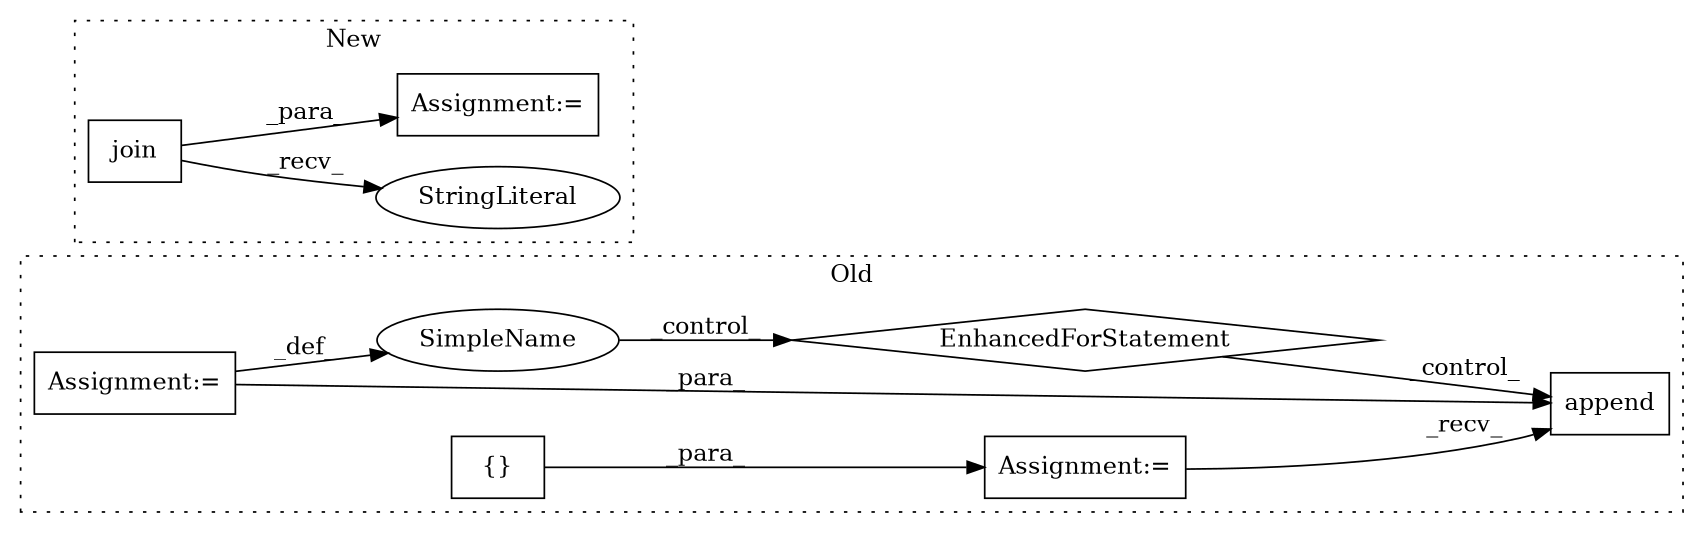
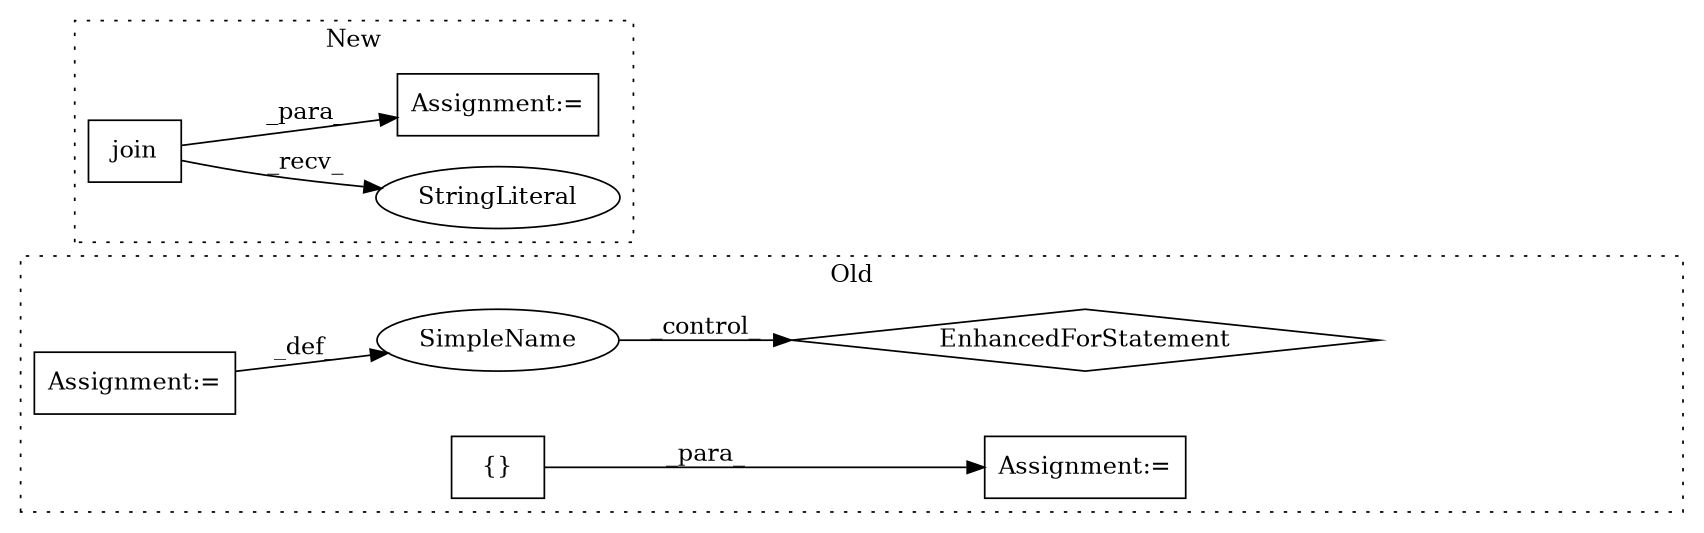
  digraph {
    rankdir=LR
    node [a=7 l=1 s="5357,5438" shape=box]
    n1 [a=70 l="65,2" label=EnhancedForStatement shape=diamond]
    n2 [l="65,2" label="Assignment:="]
-   n3 [a=32 l="7,1" label=append s="5596,5607"]
    n4 [a=4 l=2 label="{}" s=5343]
    n5 [label="Assignment:=" s=5333]
    n6 [a=42 label=SimpleName s=5426 shape=ellipse]
    n7 [a=32 l="5,1" label=join s="5611,5620"]
    n8 [a=45 l=3 label=StringLiteral s=5607 shape=ellipse]
    n9 [label="Assignment:=" s=6112]
    subgraph cluster_1 {
      label=Old
      style=dotted
      n1
      n2
-     n3
      n4
      n5
      n6
    }
    subgraph cluster_2 {
      label=New
      style=dotted
      n7
      n8
      n9
    }
-   n1 -> n3 [label=_control_]
-   n2 -> n3 [label=_para_]
    n2 -> n6 [label=_def_]
    n4 -> n5 [label=_para_]
-   n5 -> n3 [label=_recv_]
    n6 -> n1 [label=_control_]
    n7 -> n8 [label=_recv_]
    n7 -> n9 [label=_para_]
  }
